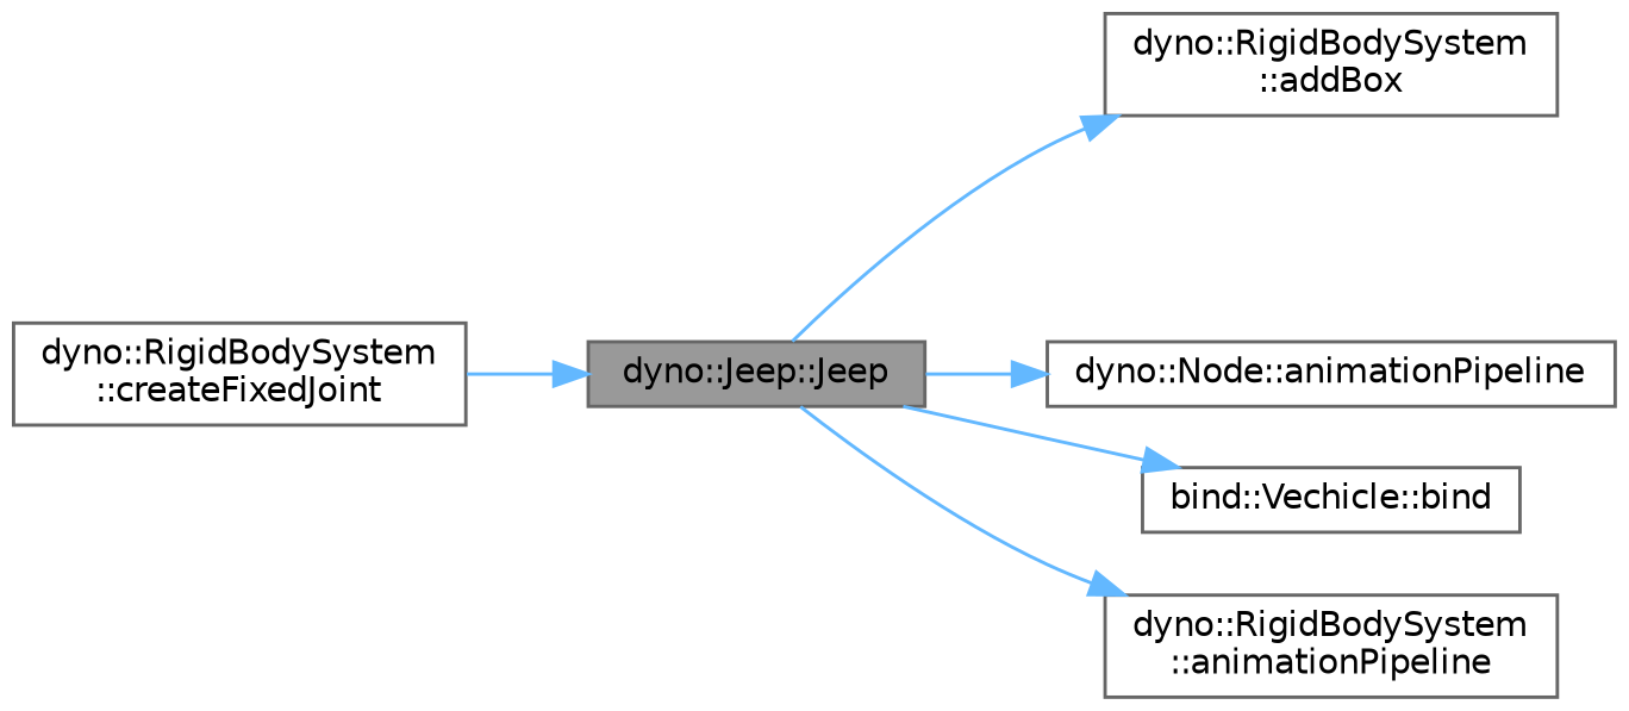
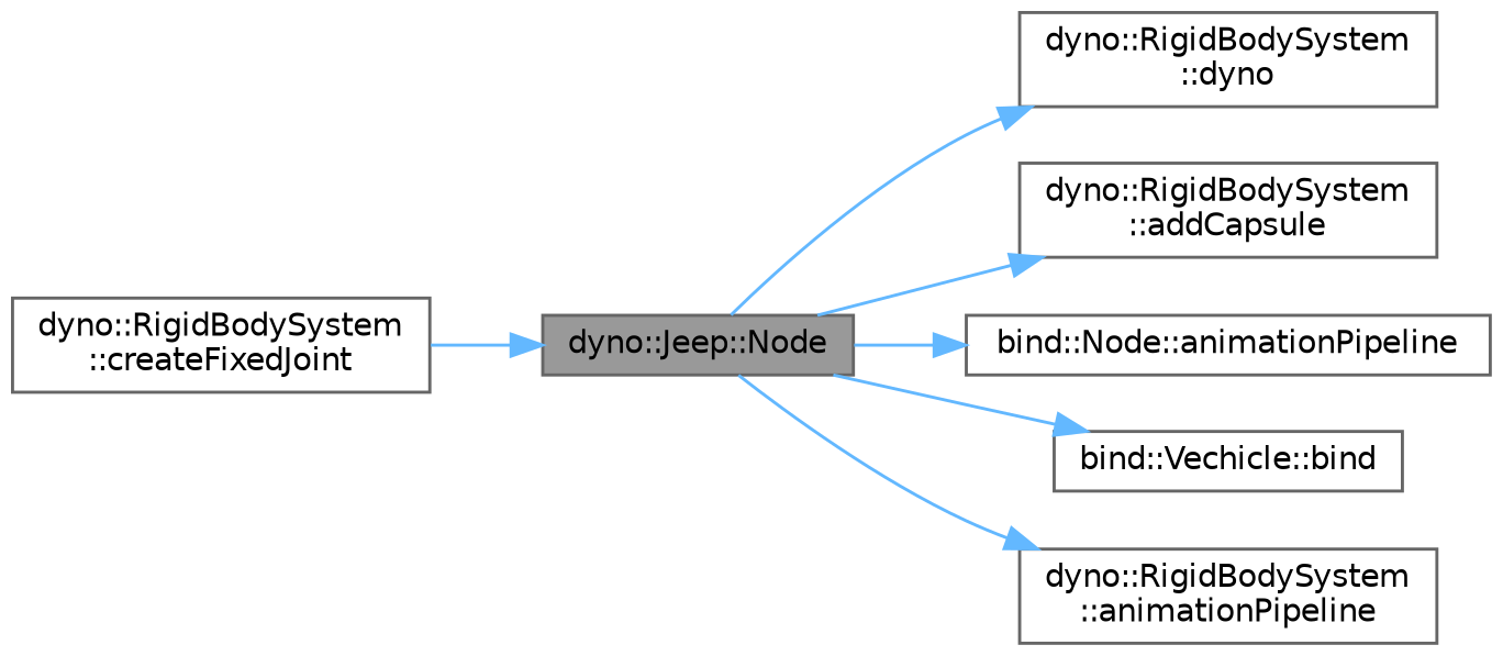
  digraph {
    rankdir=LR
    node [color=grey40 fillcolor=white fontname=Helvetica fontsize=10 shape=box style=filled]
    edge [color=steelblue1 fontname=Helvetica fontsize=10 labelfontname=Helvetica labelfontsize=10 style=solid]
-   n1 [color=gray40 fillcolor=grey60 fontcolor=black height=0.2 label="dyno::Jeep::Jeep" width=0.4]
-   n2 [height=0.2 label="dyno::RigidBodySystem\l::addBox" width=0.4]
-   n4 [height=0.2 label="dyno::Node::animationPipeline" width=0.4]
+   n1 [color=gray40 fillcolor=grey60 fontcolor=black height=0.2 label="dyno::Jeep::Node" width=0.4]
+   n2 [height=0.2 label="dyno::RigidBodySystem\l::dyno" width=0.4]
+   n3 [height=0.2 label="dyno::RigidBodySystem\l::addCapsule" width=0.4]
+   n4 [height=0.2 label="bind::Node::animationPipeline" width=0.4]
    n5 [height=0.2 label="bind::Vechicle::bind" width=0.4]
    n6 [height=0.2 label="dyno::RigidBodySystem\l::animationPipeline" width=0.4]
    n7 [height=0.2 label="dyno::RigidBodySystem\l::createFixedJoint" width=0.4]
    n1 -> n2
+   n1 -> n3
    n1 -> n4
    n1 -> n5
    n1 -> n6
    n7 -> n1
  }
